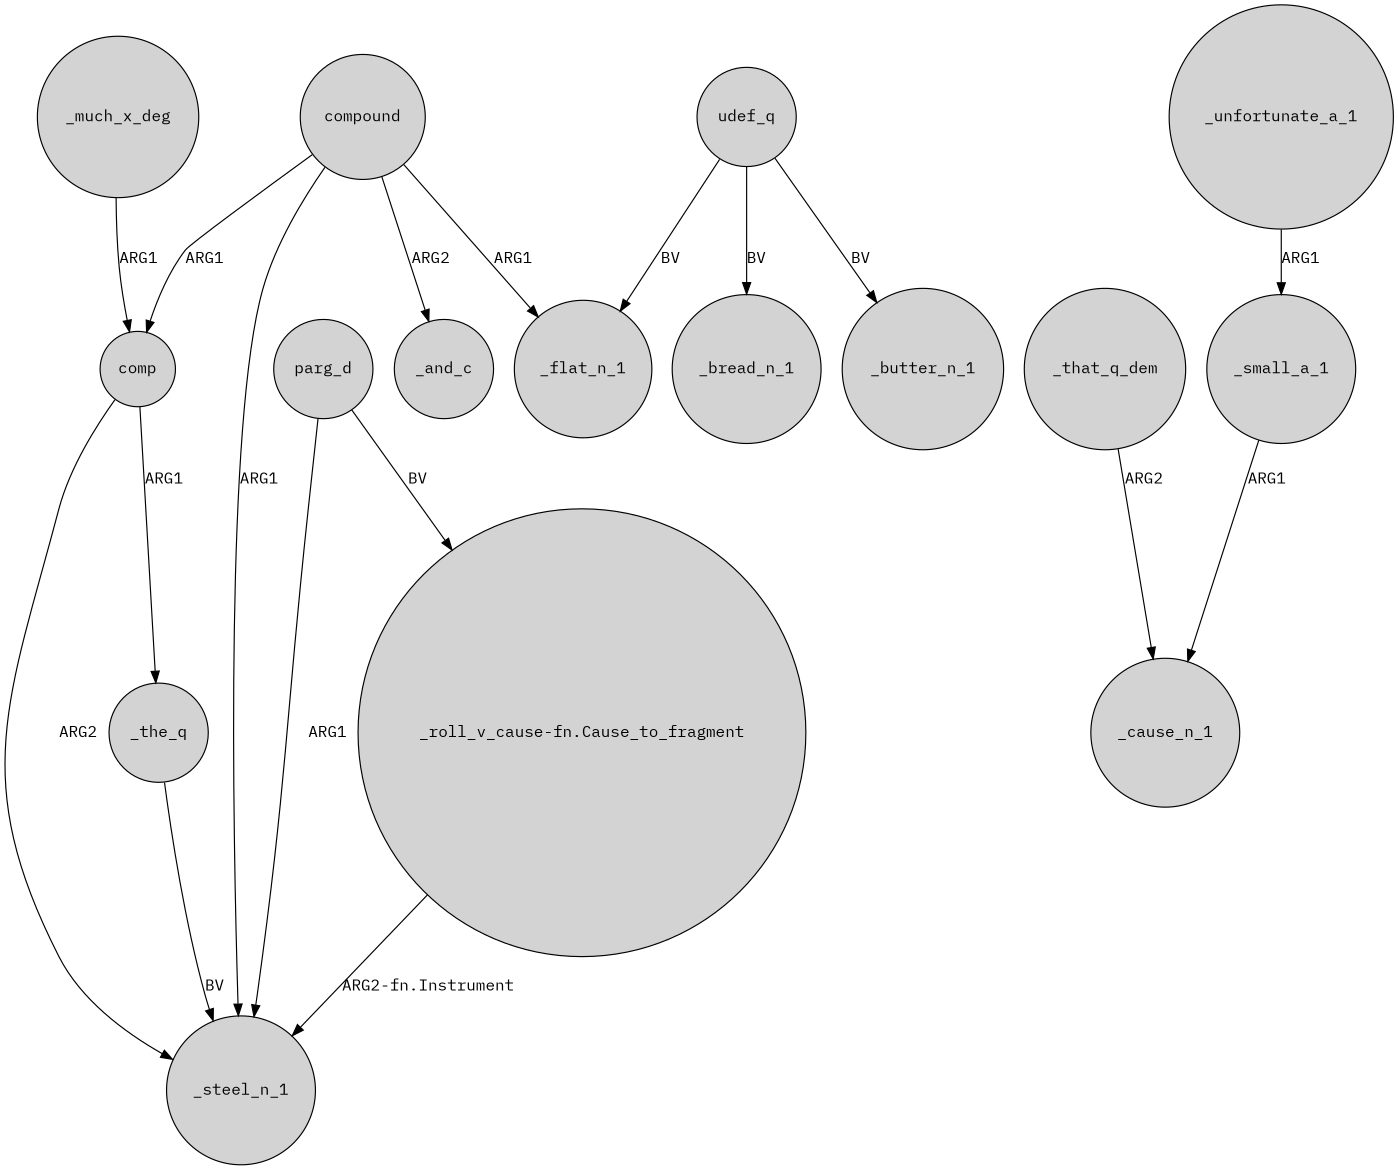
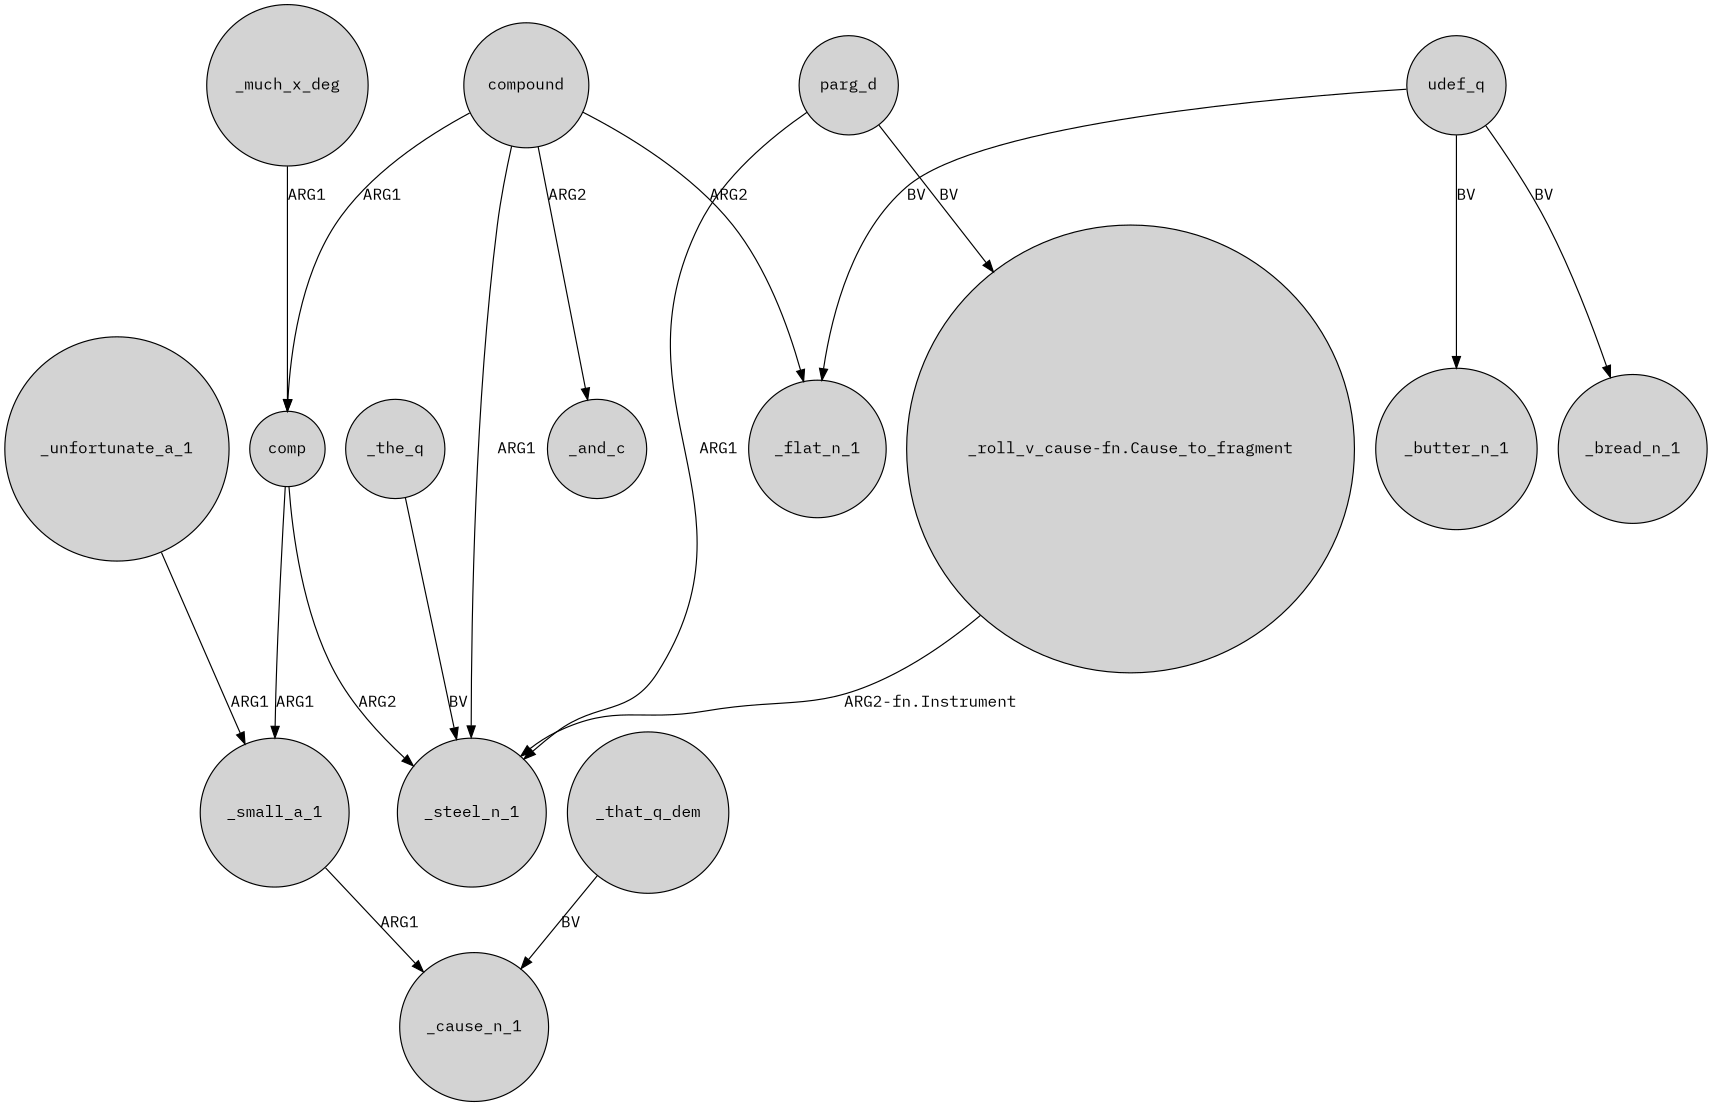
  digraph {
    fontname="IBM Plex Mono"
    node [fontname="IBM Plex Mono" shape=circle style=filled]
    edge [fontname="IBM Plex Mono"]
    comp
    _steel_n_1
    _small_a_1
    n4 [label=_cause_n_1]
    compound
    _and_c
    _flat_n_1
    "_roll_v_cause-fn.Cause_to_fragment"
    parg_d
    udef_q
    _butter_n_1
    _bread_n_1
    _that_q_dem
    _the_q
    _unfortunate_a_1
    _much_x_deg
    comp -> _steel_n_1 [label=ARG2]
-   comp -> _the_q [label=ARG1]
+   comp -> _small_a_1 [label=ARG1]
    _small_a_1 -> n4 [label=ARG1]
    compound -> comp [label=ARG1]
    compound -> _steel_n_1 [label=ARG1]
    compound -> _and_c [label=ARG2]
-   compound -> _flat_n_1 [label=ARG1]
+   compound -> _flat_n_1 [label=ARG2]
    "_roll_v_cause-fn.Cause_to_fragment" -> _steel_n_1 [label="ARG2-fn.Instrument"]
    parg_d -> _steel_n_1 [label=ARG1]
    parg_d -> "_roll_v_cause-fn.Cause_to_fragment" [label=BV]
    udef_q -> _flat_n_1 [label=BV]
    udef_q -> _butter_n_1 [label=BV]
    udef_q -> _bread_n_1 [label=BV]
-   _that_q_dem -> n4 [label=ARG2]
+   _that_q_dem -> n4 [label=BV]
    _the_q -> _steel_n_1 [label=BV]
    _unfortunate_a_1 -> _small_a_1 [label=ARG1]
    _much_x_deg -> comp [label=ARG1]
  }
